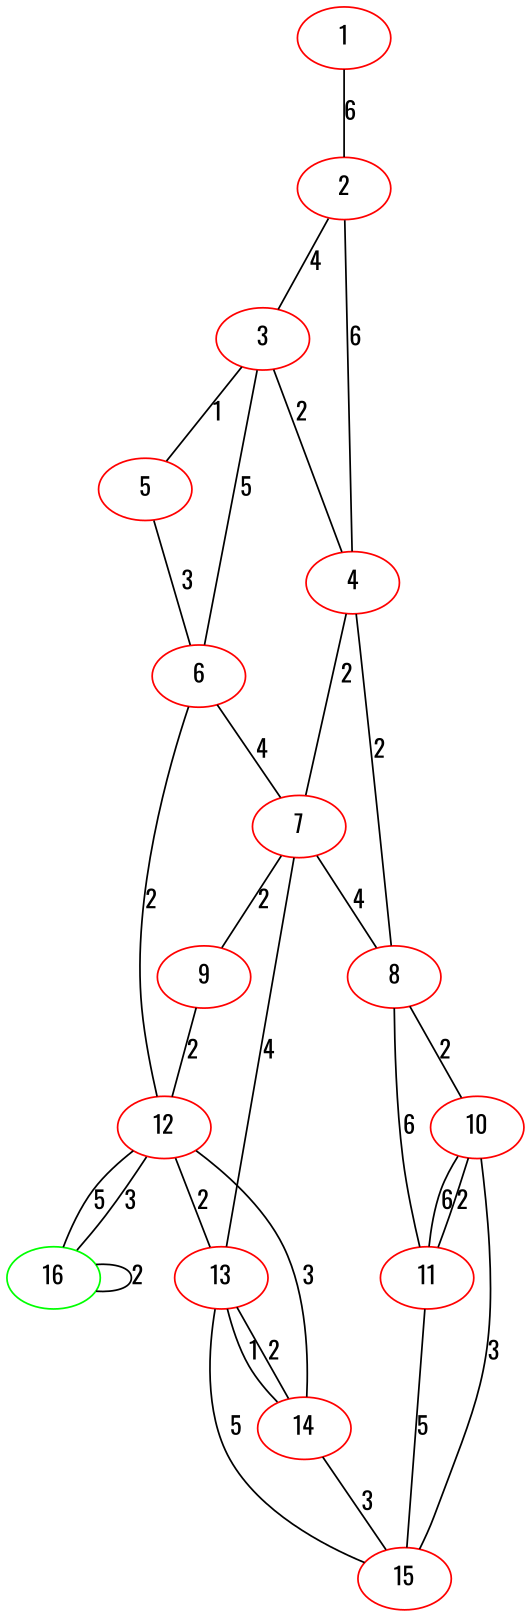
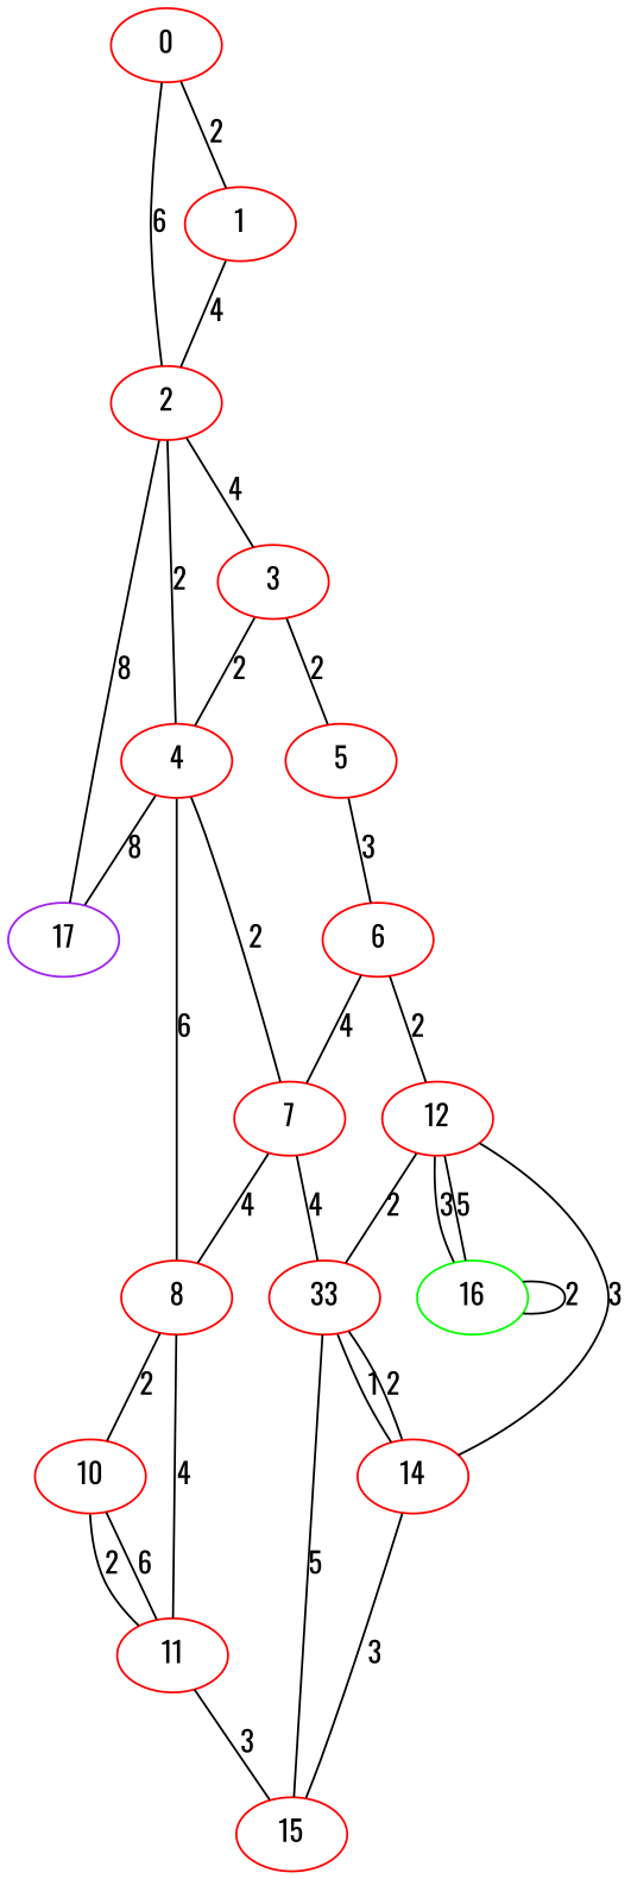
  graph {
    fontname=Oswald
    node [color=red fontname=Oswald weight=1]
    edge [fontname=Oswald]
+   0
    1
    2
    3
    4
+   17 [color=purple weight=4]
    5
    6
    7
    8
    12
-   9
-   13
+   13 [label=33]
    10
    11
    15
    14
    16 [color=green weight=2]
-   1 -- 2 [label=6]
+   0 -- 1 [label=2]
+   0 -- 2 [label=6]
+   1 -- 2 [label=4]
    2 -- 3 [label=4]
-   2 -- 4 [label=6]
+   2 -- 4 [label=2]
+   2 -- 17 [label=8]
    3 -- 4 [label=2]
-   3 -- 5 [label=1]
-   3 -- 6 [label=5]
+   3 -- 5 [label=2]
+   4 -- 17 [label=8]
    4 -- 7 [label=2]
-   4 -- 8 [label=2]
+   4 -- 8 [label=6]
    5 -- 6 [label=3]
    6 -- 7 [label=4]
    6 -- 12 [label=2]
    7 -- 8 [label=4]
-   7 -- 9 [label=2]
    7 -- 13 [label=4]
    8 -- 10 [label=2]
-   8 -- 11 [label=6]
+   8 -- 11 [label=4]
    12 -- 13 [label=2]
    12 -- 14 [label=3]
    12 -- 16 [label=5]
    12 -- 16 [label=3]
-   9 -- 12 [label=2]
    13 -- 15 [label=5]
    13 -- 14 [label=1]
    13 -- 14 [label=2]
    10 -- 11 [label=6]
    10 -- 11 [label=2]
-   10 -- 15 [label=3]
-   11 -- 15 [label=5]
+   11 -- 15 [label=3]
    14 -- 15 [label=3]
    16 -- 16 [label=2]
  }
